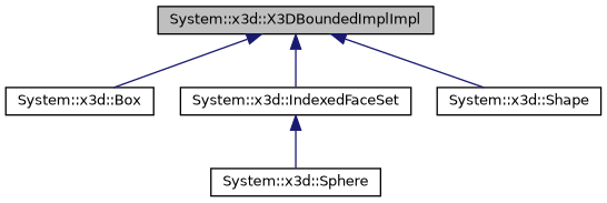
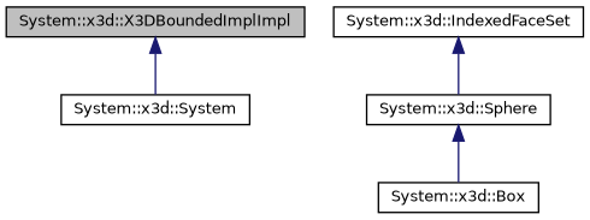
  digraph {
    rankdir=TB
    node [color=black fillcolor=white fontname=Helvetica fontsize=10 shape=record style=filled]
    edge [color=midnightblue dir=back fontname=Helvetica fontsize=10 labelfontname=Helvetica labelfontsize=10 style=solid]
    n1 [fillcolor=grey75 fontcolor=black height=0.2 label="System::x3d::X3DBoundedImplImpl" width=0.4]
    n2 [height=0.2 label="System::x3d::Box" width=0.4]
    n3 [height=0.2 label="System::x3d::IndexedFaceSet" width=0.4]
-   n4 [height=0.2 label="System::x3d::Shape" width=0.4]
+   n4 [height=0.2 label="System::x3d::System" width=0.4]
    n5 [height=0.2 label="System::x3d::Sphere" width=0.4]
-   n1 -> n2
-   n1 -> n3
+   n5 -> n2
    n1 -> n4
    n3 -> n5
  }
